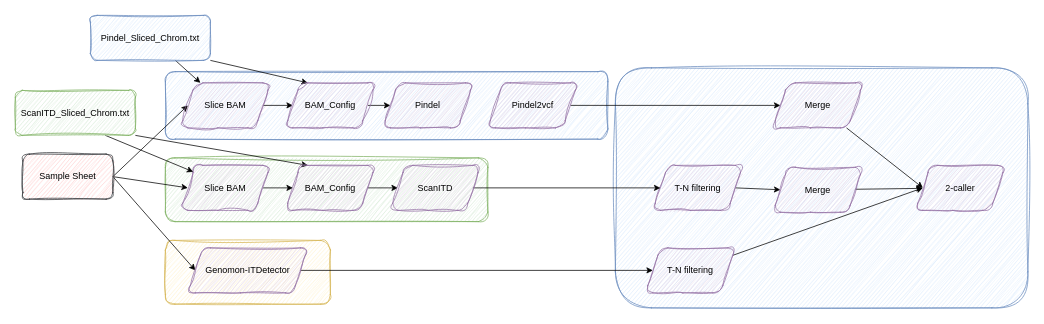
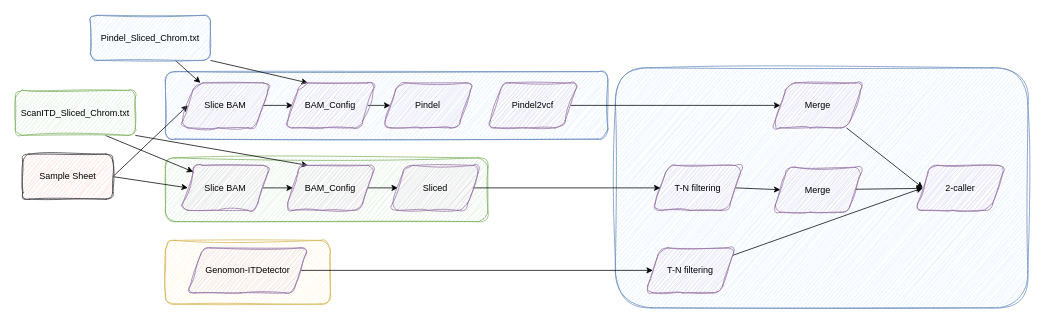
  <mxCell id="0" />
  <mxCell id="1" parent="0" />
  <mxCell id="2" value="" style="rounded=1;whiteSpace=wrap;html=1;sketch=1;curveFitting=1;jiggle=2;fillColor=#dae8fc;strokeColor=#6c8ebf;" vertex="1" parent="1"><mxGeometry x="820" y="90" width="550" height="320" as="geometry" /></mxCell>
  <mxCell id="3" value="" style="rounded=1;whiteSpace=wrap;html=1;sketch=1;curveFitting=1;jiggle=2;fillColor=#fff2cc;strokeColor=#d6b656;glass=0;" parent="1" vertex="1"><mxGeometry x="220" y="320" width="220" height="85" as="geometry" /></mxCell>
  <mxCell id="4" value="" style="rounded=1;whiteSpace=wrap;html=1;sketch=1;curveFitting=1;jiggle=2;fillColor=#d5e8d4;strokeColor=#82b366;gradientColor=none;" parent="1" vertex="1"><mxGeometry x="220" y="210" width="430" height="85" as="geometry" /></mxCell>
  <mxCell id="5" value="" style="rounded=1;whiteSpace=wrap;html=1;sketch=1;curveFitting=1;jiggle=2;fillColor=#dae8fc;strokeColor=#6c8ebf;" parent="1" vertex="1"><mxGeometry x="220" y="95" width="590" height="90" as="geometry" /></mxCell>
  <mxCell id="6" style="edgeStyle=none;html=1;exitX=1;exitY=0.5;exitDx=0;exitDy=0;entryX=0;entryY=0.5;entryDx=0;entryDy=0;" parent="1" source="9" target="11" edge="1"><mxGeometry relative="1" as="geometry" /></mxCell>
  <mxCell id="7" style="edgeStyle=none;html=1;exitX=1;exitY=0.5;exitDx=0;exitDy=0;entryX=0;entryY=0.5;entryDx=0;entryDy=0;" parent="1" source="9" target="13" edge="1"><mxGeometry relative="1" as="geometry" /></mxCell>
- <mxCell id="8" style="edgeStyle=none;html=1;exitX=1;exitY=0.5;exitDx=0;exitDy=0;entryX=0;entryY=0.5;entryDx=0;entryDy=0;" parent="1" source="9" target="26" edge="1"><mxGeometry relative="1" as="geometry" /></mxCell>
  <mxCell id="9" value="Sample Sheet" style="rounded=1;whiteSpace=wrap;html=1;sketch=1;curveFitting=1;jiggle=2;fillColor=#ffcccc;strokeColor=#36393d;" parent="1" vertex="1"><mxGeometry x="30" y="205" width="120" height="60" as="geometry" /></mxCell>
  <mxCell id="10" style="edgeStyle=none;html=1;exitX=1;exitY=0.5;exitDx=0;exitDy=0;entryX=0;entryY=0.5;entryDx=0;entryDy=0;" parent="1" source="11" target="21" edge="1"><mxGeometry relative="1" as="geometry" /></mxCell>
  <mxCell id="11" value="Slice BAM" style="shape=parallelogram;perimeter=parallelogramPerimeter;whiteSpace=wrap;html=1;fixedSize=1;rounded=1;sketch=1;curveFitting=1;jiggle=2;fillColor=#e1d5e7;strokeColor=#9673a6;" parent="1" vertex="1"><mxGeometry x="240" y="110" width="120" height="60" as="geometry" /></mxCell>
  <mxCell id="12" style="edgeStyle=none;html=1;exitX=1;exitY=0.5;exitDx=0;exitDy=0;entryX=0;entryY=0.5;entryDx=0;entryDy=0;" parent="1" source="13" target="23" edge="1"><mxGeometry relative="1" as="geometry" /></mxCell>
  <mxCell id="13" value="Slice BAM" style="shape=parallelogram;perimeter=parallelogramPerimeter;whiteSpace=wrap;html=1;fixedSize=1;rounded=1;sketch=1;curveFitting=1;jiggle=2;fillColor=#e1d5e7;strokeColor=#9673a6;" parent="1" vertex="1"><mxGeometry x="240" y="220" width="120" height="60" as="geometry" /></mxCell>
  <mxCell id="14" style="edgeStyle=none;html=1;" parent="1" source="16" target="11" edge="1"><mxGeometry relative="1" as="geometry" /></mxCell>
  <mxCell id="15" style="edgeStyle=none;html=1;exitX=1;exitY=1;exitDx=0;exitDy=0;entryX=0.25;entryY=0;entryDx=0;entryDy=0;" parent="1" source="16" target="21" edge="1"><mxGeometry relative="1" as="geometry" /></mxCell>
  <mxCell id="16" value="Pindel_Sliced_Chrom.txt" style="rounded=1;whiteSpace=wrap;html=1;sketch=1;curveFitting=1;jiggle=2;fillColor=#dae8fc;strokeColor=#6c8ebf;" parent="1" vertex="1"><mxGeometry x="120" y="20" width="160" height="60" as="geometry" /></mxCell>
  <mxCell id="17" style="edgeStyle=none;html=1;exitX=0.75;exitY=1;exitDx=0;exitDy=0;entryX=0;entryY=0;entryDx=0;entryDy=0;" parent="1" source="19" target="13" edge="1"><mxGeometry relative="1" as="geometry" /></mxCell>
  <mxCell id="18" style="edgeStyle=none;html=1;exitX=1;exitY=1;exitDx=0;exitDy=0;entryX=0.25;entryY=0;entryDx=0;entryDy=0;" parent="1" source="19" target="23" edge="1"><mxGeometry relative="1" as="geometry" /></mxCell>
  <mxCell id="19" value="ScanITD_Sliced_Chrom.txt" style="rounded=1;whiteSpace=wrap;html=1;sketch=1;curveFitting=1;jiggle=2;fillColor=#d5e8d4;strokeColor=#82b366;" parent="1" vertex="1"><mxGeometry x="20" y="120" width="160" height="60" as="geometry" /></mxCell>
  <mxCell id="20" style="edgeStyle=none;html=1;exitX=1;exitY=0.5;exitDx=0;exitDy=0;entryX=0;entryY=0.5;entryDx=0;entryDy=0;" parent="1" source="21" target="24" edge="1"><mxGeometry relative="1" as="geometry" /></mxCell>
  <mxCell id="21" value="BAM_Config" style="shape=parallelogram;perimeter=parallelogramPerimeter;whiteSpace=wrap;html=1;fixedSize=1;rounded=1;sketch=1;curveFitting=1;jiggle=2;fillColor=#e1d5e7;strokeColor=#9673a6;" parent="1" vertex="1"><mxGeometry x="380" y="110" width="120" height="60" as="geometry" /></mxCell>
  <mxCell id="22" style="edgeStyle=none;html=1;exitX=1;exitY=0.5;exitDx=0;exitDy=0;" parent="1" source="23" target="34" edge="1"><mxGeometry relative="1" as="geometry" /></mxCell>
  <mxCell id="23" value="BAM_Config" style="shape=parallelogram;perimeter=parallelogramPerimeter;whiteSpace=wrap;html=1;fixedSize=1;rounded=1;sketch=1;curveFitting=1;jiggle=2;fillColor=#e1d5e7;strokeColor=#9673a6;" parent="1" vertex="1"><mxGeometry x="380" y="220" width="120" height="60" as="geometry" /></mxCell>
  <mxCell id="24" value="Pindel" style="shape=parallelogram;perimeter=parallelogramPerimeter;whiteSpace=wrap;html=1;fixedSize=1;rounded=1;sketch=1;curveFitting=1;jiggle=2;fillColor=#e1d5e7;strokeColor=#9673a6;" parent="1" vertex="1"><mxGeometry x="510" y="110" width="120" height="60" as="geometry" /></mxCell>
  <mxCell id="25" style="edgeStyle=none;html=1;exitX=1;exitY=0.5;exitDx=0;exitDy=0;entryX=0;entryY=0.5;entryDx=0;entryDy=0;" parent="1" source="26" target="28" edge="1"><mxGeometry relative="1" as="geometry" /></mxCell>
  <mxCell id="26" value="Genomon-ITDetector" style="shape=parallelogram;perimeter=parallelogramPerimeter;whiteSpace=wrap;html=1;fixedSize=1;rounded=1;sketch=1;curveFitting=1;jiggle=2;fillColor=#e1d5e7;strokeColor=#9673a6;" parent="1" vertex="1"><mxGeometry x="250" y="330" width="160" height="60" as="geometry" /></mxCell>
  <mxCell id="27" style="edgeStyle=none;html=1;entryX=0;entryY=0.5;entryDx=0;entryDy=0;" edge="1" parent="1" source="28" target="39"><mxGeometry relative="1" as="geometry" /></mxCell>
  <mxCell id="28" value="T-N filtering" style="shape=parallelogram;perimeter=parallelogramPerimeter;whiteSpace=wrap;html=1;fixedSize=1;rounded=1;sketch=1;curveFitting=1;jiggle=2;fillColor=#e1d5e7;strokeColor=#9673a6;" parent="1" vertex="1"><mxGeometry x="860" y="330" width="120" height="60" as="geometry" /></mxCell>
  <mxCell id="29" style="edgeStyle=none;html=1;exitX=1;exitY=0.5;exitDx=0;exitDy=0;entryX=0;entryY=0.5;entryDx=0;entryDy=0;" parent="1" source="30" target="32" edge="1"><mxGeometry relative="1" as="geometry" /></mxCell>
  <mxCell id="30" value="T-N filtering" style="shape=parallelogram;perimeter=parallelogramPerimeter;whiteSpace=wrap;html=1;fixedSize=1;rounded=1;sketch=1;curveFitting=1;jiggle=2;fillColor=#e1d5e7;strokeColor=#9673a6;" parent="1" vertex="1"><mxGeometry x="870" y="220" width="120" height="60" as="geometry" /></mxCell>
  <mxCell id="31" style="edgeStyle=none;html=1;" edge="1" parent="1" source="32" target="39"><mxGeometry relative="1" as="geometry" /></mxCell>
  <mxCell id="32" value="Merge" style="shape=parallelogram;perimeter=parallelogramPerimeter;whiteSpace=wrap;html=1;fixedSize=1;rounded=1;sketch=1;curveFitting=1;jiggle=2;fillColor=#e1d5e7;strokeColor=#9673a6;" parent="1" vertex="1"><mxGeometry x="1030" y="222.5" width="120" height="60" as="geometry" /></mxCell>
  <mxCell id="33" style="edgeStyle=none;html=1;exitX=1;exitY=0.5;exitDx=0;exitDy=0;entryX=0;entryY=0.5;entryDx=0;entryDy=0;" parent="1" source="34" target="30" edge="1"><mxGeometry relative="1" as="geometry" /></mxCell>
- <mxCell id="34" value="ScanITD" style="shape=parallelogram;perimeter=parallelogramPerimeter;whiteSpace=wrap;html=1;fixedSize=1;rounded=1;sketch=1;curveFitting=1;jiggle=2;fillColor=#e1d5e7;strokeColor=#9673a6;" parent="1" vertex="1"><mxGeometry x="520" y="220" width="120" height="60" as="geometry" /></mxCell>
+ <mxCell id="34" value="Sliced" style="shape=parallelogram;perimeter=parallelogramPerimeter;whiteSpace=wrap;html=1;fixedSize=1;rounded=1;sketch=1;curveFitting=1;jiggle=2;fillColor=#e1d5e7;strokeColor=#9673a6;" parent="1" vertex="1"><mxGeometry x="520" y="220" width="120" height="60" as="geometry" /></mxCell>
  <mxCell id="35" style="edgeStyle=none;html=1;exitX=1;exitY=0.5;exitDx=0;exitDy=0;entryX=0;entryY=0.5;entryDx=0;entryDy=0;" parent="1" source="36" target="38" edge="1"><mxGeometry relative="1" as="geometry" /></mxCell>
  <mxCell id="36" value="Pindel2vcf" style="shape=parallelogram;perimeter=parallelogramPerimeter;whiteSpace=wrap;html=1;fixedSize=1;rounded=1;sketch=1;curveFitting=1;jiggle=2;fillColor=#e1d5e7;strokeColor=#9673a6;" parent="1" vertex="1"><mxGeometry x="650" y="110" width="120" height="60" as="geometry" /></mxCell>
  <mxCell id="37" style="edgeStyle=none;html=1;entryX=0;entryY=0.5;entryDx=0;entryDy=0;" edge="1" parent="1" source="38" target="39"><mxGeometry relative="1" as="geometry" /></mxCell>
  <mxCell id="38" value="Merge" style="shape=parallelogram;perimeter=parallelogramPerimeter;whiteSpace=wrap;html=1;fixedSize=1;rounded=1;sketch=1;curveFitting=1;jiggle=2;fillColor=#e1d5e7;strokeColor=#9673a6;" parent="1" vertex="1"><mxGeometry x="1030" y="110" width="120" height="60" as="geometry" /></mxCell>
  <mxCell id="39" value="2-caller" style="shape=parallelogram;perimeter=parallelogramPerimeter;whiteSpace=wrap;html=1;fixedSize=1;rounded=1;sketch=1;curveFitting=1;jiggle=2;fillColor=#e1d5e7;strokeColor=#9673a6;" vertex="1" parent="1"><mxGeometry x="1220" y="220" width="120" height="60" as="geometry" /></mxCell>
